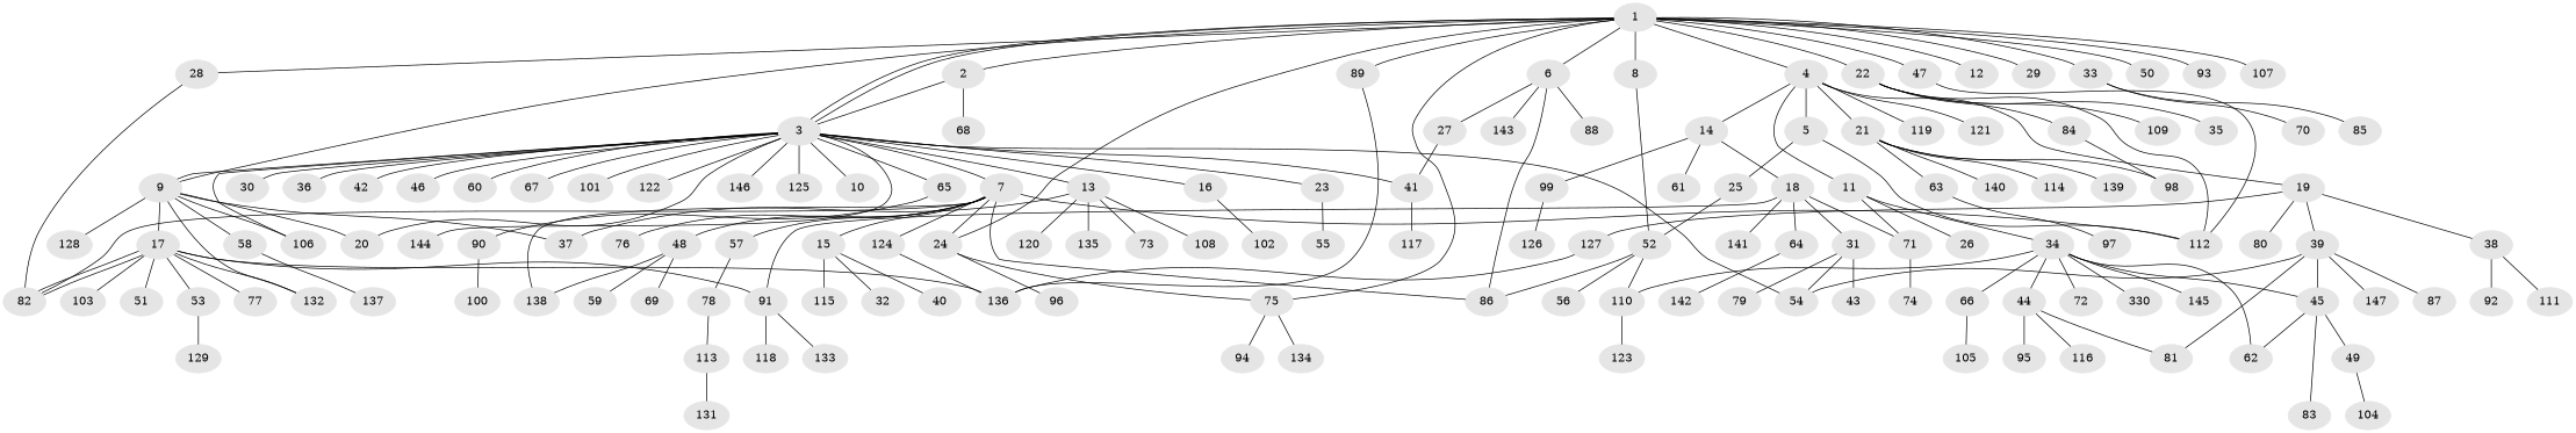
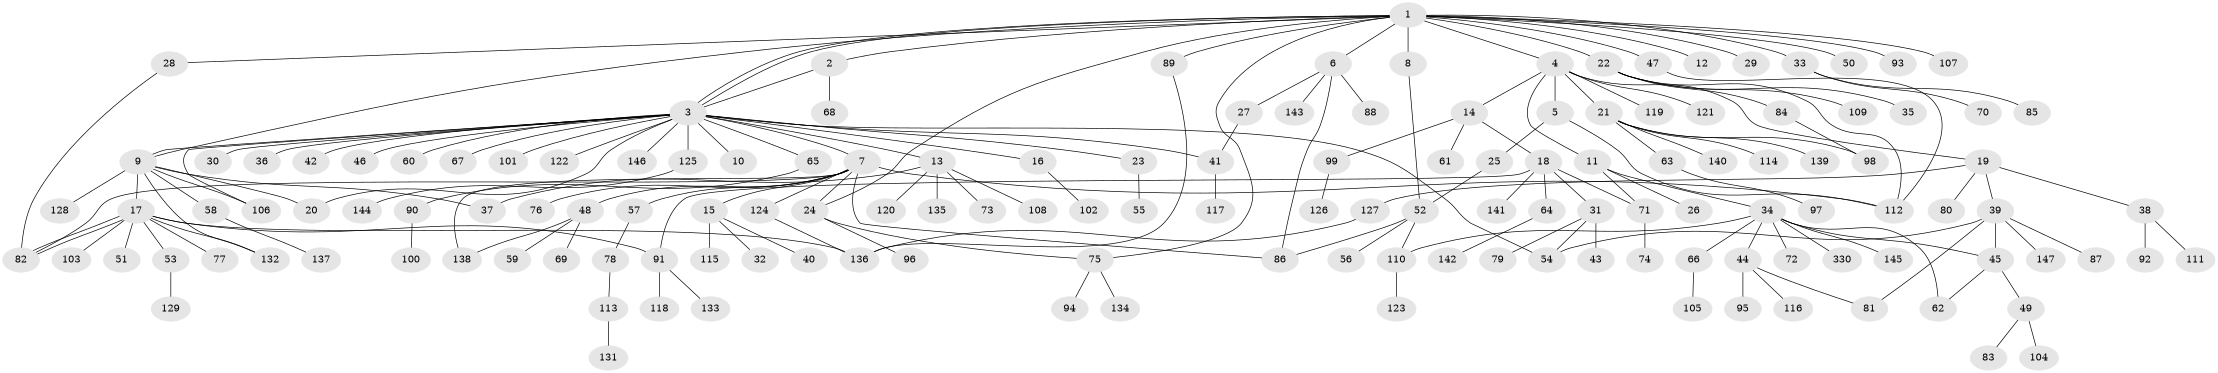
  graph {
    node [color=gray90 style=filled]
    1
    2
    3
    4
    6
    8
    9
    12
    22
    24
    28
    29
    33
    47
    50
    75
    89
    93
    107
    68
    7
    10
    13
    16
    20
    23
    30
    36
    41
    42
    46
    54
    60
    65
    67
    101
    106
    122
    125
    144
    146
    5
    11
    14
    19
    21
    119
    121
    27
    86
    88
    143
    52
    17
    37
    58
    128
    132
    112
    35
    84
    109
    96
    82
    70
    85
    94
    134
    136
    15
    48
    57
    76
    124
    138
    73
    108
    120
    135
    102
    55
    117
    90
    25
    26
    34
    71
    18
    61
    99
    38
    39
    80
    127
    63
    98
    114
    139
    140
    32
    40
    115
    59
    69
    78
    110
    56
    51
    53
    77
    91
    103
    137
    44
    45
    62
    66
    72
    n119 [label=330]
    145
    74
    31
    64
    141
    126
    129
    118
    133
    43
    79
    142
    92
    111
    81
    87
    147
    97
    95
    116
    49
    105
    123
    83
    104
    113
    100
    131
    1 -- 2
    1 -- 3
    1 -- 3
    1 -- 4
    1 -- 6
    1 -- 8
    1 -- 9
    1 -- 12
    1 -- 22
    1 -- 24
    1 -- 28
    1 -- 29
    1 -- 33
    1 -- 47
    1 -- 50
    1 -- 75
    1 -- 89
    1 -- 93
    1 -- 107
    2 -- 3
    2 -- 68
    3 -- 9
    3 -- 7
    3 -- 10
    3 -- 13
    3 -- 16
    3 -- 20
    3 -- 23
    3 -- 30
    3 -- 36
    3 -- 41
    3 -- 42
    3 -- 46
    3 -- 54
    3 -- 60
    3 -- 65
    3 -- 67
    3 -- 101
    3 -- 106
    3 -- 122
    3 -- 125
-   3 -- 144
+   125 -- 144
    3 -- 146
    4 -- 5
    4 -- 11
    4 -- 14
    4 -- 19
    4 -- 21
    4 -- 119
    4 -- 121
    6 -- 27
    6 -- 86
    6 -- 88
    6 -- 143
    8 -- 52
    9 -- 20
    9 -- 106
    9 -- 17
    9 -- 37
    9 -- 58
    9 -- 128
    9 -- 132
    22 -- 112
    22 -- 35
    22 -- 84
    22 -- 109
    24 -- 75
    24 -- 96
    28 -- 82
    33 -- 70
    33 -- 85
    47 -- 112
    75 -- 94
    75 -- 134
    89 -- 136
    7 -- 24
    7 -- 86
    7 -- 112
    7 -- 82
    7 -- 15
    7 -- 48
    7 -- 57
    7 -- 76
    7 -- 124
    7 -- 138
    13 -- 37
    13 -- 73
    13 -- 108
    13 -- 120
    13 -- 135
    16 -- 102
    23 -- 55
    41 -- 117
    65 -- 90
    5 -- 112
    5 -- 25
    11 -- 26
    11 -- 34
    11 -- 71
    14 -- 18
    14 -- 61
    14 -- 99
    19 -- 38
    19 -- 39
    19 -- 80
    19 -- 127
    21 -- 63
    21 -- 98
    21 -- 114
    21 -- 139
    21 -- 140
    27 -- 41
    52 -- 86
    52 -- 110
    52 -- 56
    17 -- 132
    17 -- 82
    17 -- 82
    17 -- 136
    17 -- 51
    17 -- 53
    17 -- 77
    17 -- 91
    17 -- 103
    58 -- 137
    84 -- 98
    15 -- 32
    15 -- 40
    15 -- 115
    48 -- 138
    48 -- 59
    48 -- 69
    57 -- 78
    124 -- 136
    90 -- 100
    25 -- 52
    34 -- 110
    34 -- 44
    34 -- 45
    34 -- 62
    34 -- 66
    34 -- 72
    34 -- n119
    34 -- 145
    71 -- 74
    18 -- 71
    18 -- 91
    18 -- 31
    18 -- 64
    18 -- 141
    99 -- 126
    38 -- 92
    38 -- 111
    39 -- 54
    39 -- 45
    39 -- 81
    39 -- 87
    39 -- 147
    127 -- 136
    63 -- 97
    78 -- 113
    110 -- 123
    53 -- 129
    91 -- 118
    91 -- 133
    44 -- 81
    44 -- 95
    44 -- 116
    45 -- 62
    45 -- 49
    66 -- 105
    31 -- 54
    31 -- 43
    31 -- 79
    64 -- 142
-   45 -- 83
+   49 -- 83
    49 -- 104
    113 -- 131
  }
